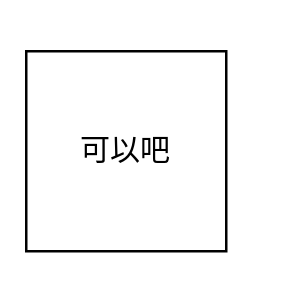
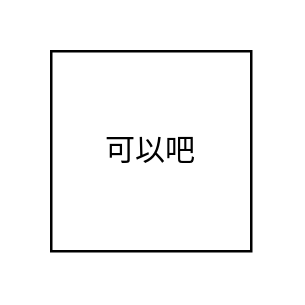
  <mxCell id="0" />
  <mxCell id="1" parent="0" />
- <mxCell id="2" value="可以吧" style="whiteSpace=wrap;html=1;aspect=fixed;" vertex="1" parent="1"><mxGeometry x="10" y="20" width="80" height="80" as="geometry" /></mxCell>
+ <mxCell id="2" value="可以吧" style="whiteSpace=wrap;html=1;aspect=fixed;" vertex="1" parent="1"><mxGeometry x="20" y="20" width="80" height="80" as="geometry" /></mxCell>
